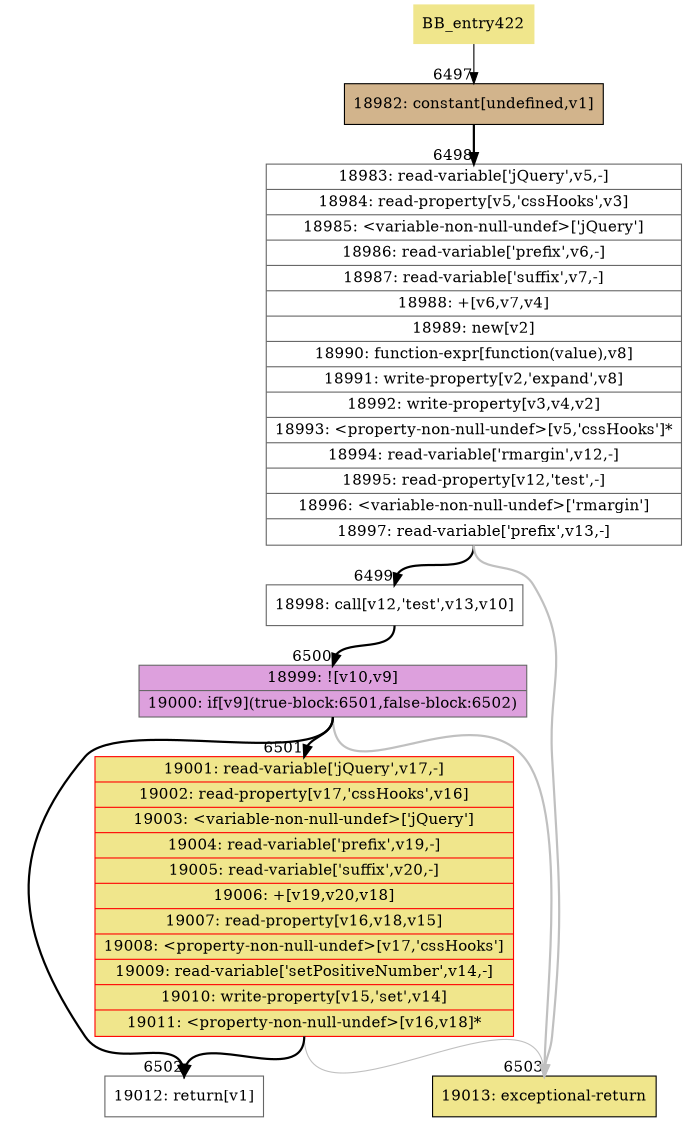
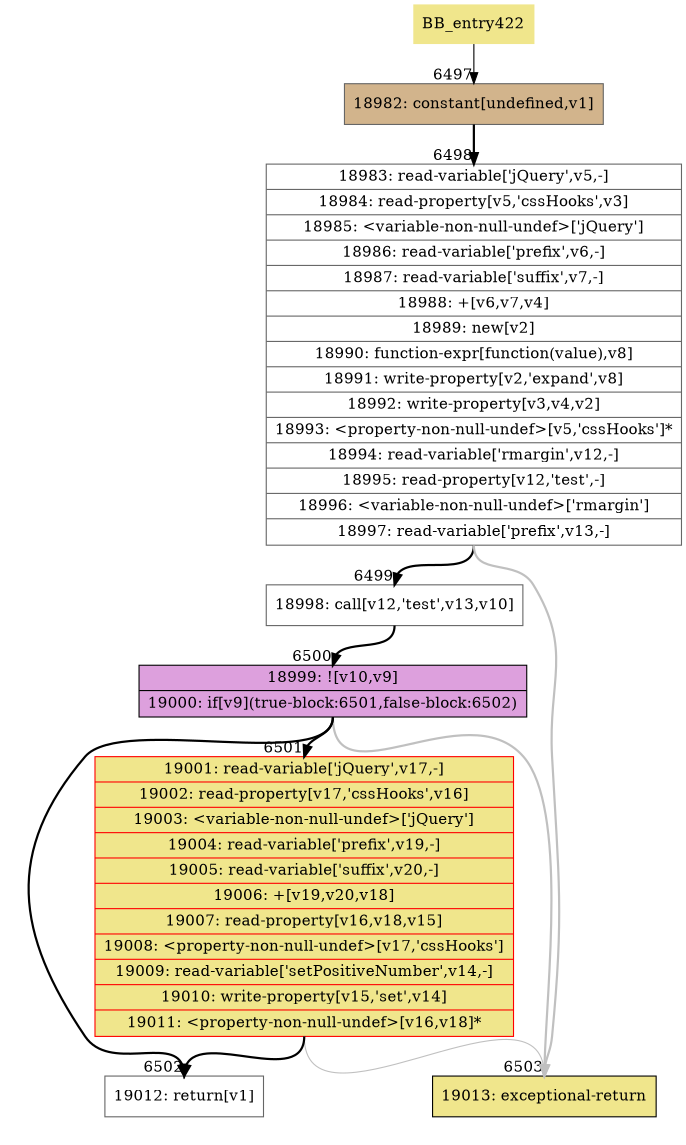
  digraph {
    rankdir=TD
    node [color=gray40 fillcolor=khaki shape=record style=filled]
    edge [headport=n style=bold tailport=s]
    n1 [label=BB_entry422 shape=none]
-   n2 [color=black fillcolor=tan label="{18982: constant[undefined,v1]}"]
+   n2 [fillcolor=tan label="{18982: constant[undefined,v1]}"]
    n3 [fillcolor=white label="{18983: read-variable['jQuery',v5,-]|18984: read-property[v5,'cssHooks',v3]|18985: \<variable-non-null-undef\>['jQuery']|18986: read-variable['prefix',v6,-]|18987: read-variable['suffix',v7,-]|18988: +[v6,v7,v4]|18989: new[v2]|18990: function-expr[function(value),v8]|18991: write-property[v2,'expand',v8]|18992: write-property[v3,v4,v2]|18993: \<property-non-null-undef\>[v5,'cssHooks']*|18994: read-variable['rmargin',v12,-]|18995: read-property[v12,'test',-]|18996: \<variable-non-null-undef\>['rmargin']|18997: read-variable['prefix',v13,-]}"]
    n4 [fillcolor=white label="{18998: call[v12,'test',v13,v10]}"]
    n5 [color=black label="{19013: exceptional-return}"]
-   n6 [fillcolor=plum label="{18999: ![v10,v9]|19000: if[v9](true-block:6501,false-block:6502)}"]
+   n6 [color=black fillcolor=plum label="{18999: ![v10,v9]|19000: if[v9](true-block:6501,false-block:6502)}"]
    n7 [color=red label="{19001: read-variable['jQuery',v17,-]|19002: read-property[v17,'cssHooks',v16]|19003: \<variable-non-null-undef\>['jQuery']|19004: read-variable['prefix',v19,-]|19005: read-variable['suffix',v20,-]|19006: +[v19,v20,v18]|19007: read-property[v16,v18,v15]|19008: \<property-non-null-undef\>[v17,'cssHooks']|19009: read-variable['setPositiveNumber',v14,-]|19010: write-property[v15,'set',v14]|19011: \<property-non-null-undef\>[v16,v18]*}"]
    n8 [fillcolor=white label="{19012: return[v1]}"]
    n1 -> n2 [headlabel="    6497" style=solid]
    n2 -> n3 [headlabel="      6498"]
    n3 -> n4 [headlabel="      6499"]
    n3 -> n5 [color=gray headlabel="      6503"]
    n4 -> n6 [headlabel="      6500"]
    n6 -> n5 [color=gray]
    n6 -> n7 [headlabel="      6501"]
    n6 -> n8 [headlabel="      6502"]
    n7 -> n5 [color=gray style=solid]
    n7 -> n8
  }
